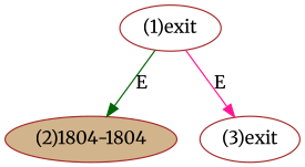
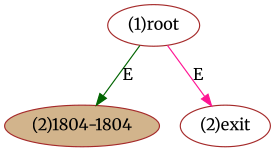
  digraph {
    fontname=Merriweather
    node [color=brown fillcolor=white fontname=Merriweather style=filled]
    edge [fontname=Merriweather]
-   n1 [label="(1)exit"]
+   n1 [label="(1)root"]
    n2 [fillcolor=tan label="(2)1804-1804"]
-   n3 [label="(3)exit"]
+   n3 [label="(2)exit"]
    n1 -> n2 [color=darkgreen label=E]
    n1 -> n3 [color=deeppink label=E]
  }
